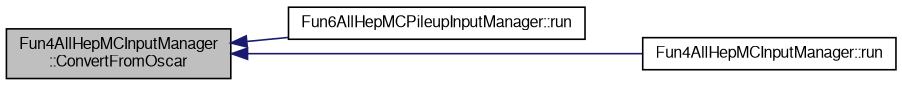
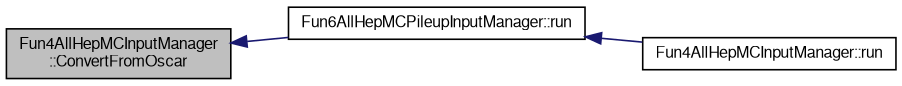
  digraph {
    rankdir=LR
    node [color=black fontname=FreeSans fontsize=10 shape=record]
    edge [color=midnightblue dir=back fontname=FreeSans fontsize=10 labelfontname=FreeSans labelfontsize=10 style=solid]
    n1 [fillcolor=grey75 fontcolor=black height=0.2 label="Fun4AllHepMCInputManager\l::ConvertFromOscar" style=filled width=0.4]
    n2 [height=0.2 label="Fun6AllHepMCPileupInputManager::run" width=0.4]
    n3 [height=0.2 label="Fun4AllHepMCInputManager::run" width=0.4]
    n1 -> n2
-   n1 -> n3
+   n2 -> n3
  }
